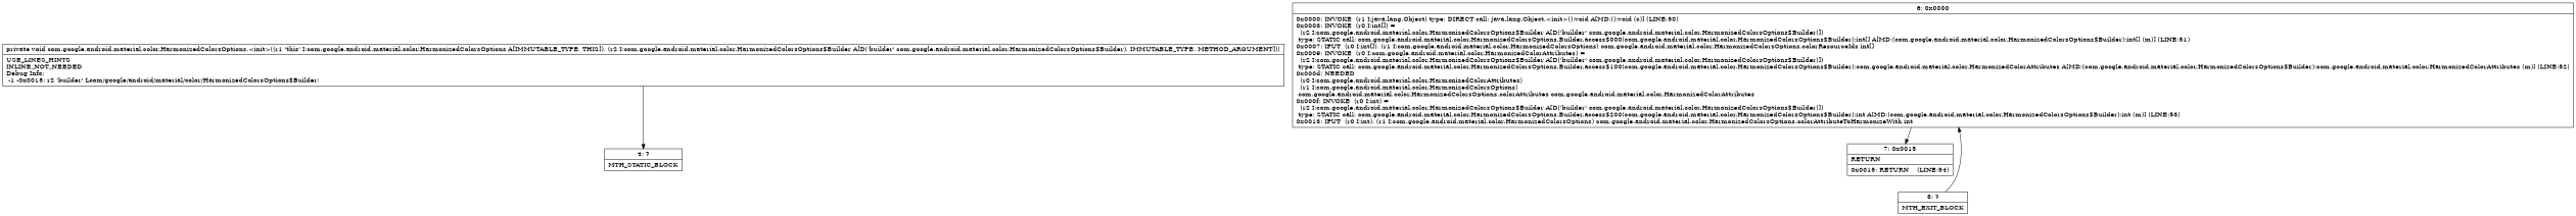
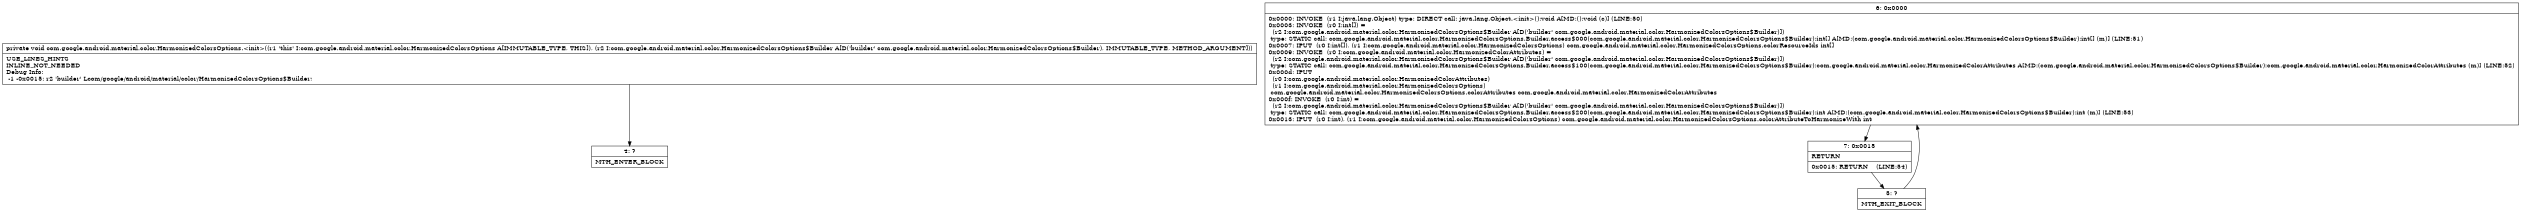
  digraph {
    node [shape=record]
-   n1 [label="{4\:\ ?|MTH_STATIC_BLOCK\l}"]
-   n2 [label="{6\:\ 0x0000|0x0000: INVOKE  (r1 I:java.lang.Object) type: DIRECT call: java.lang.Object.\<init\>():void A[MD:():void (c)] (LINE:50)\l0x0003: INVOKE  (r0 I:int[]) = \l  (r2 I:com.google.android.material.color.HarmonizedColorsOptions$Builder A[D('builder' com.google.android.material.color.HarmonizedColorsOptions$Builder)])\l type: STATIC call: com.google.android.material.color.HarmonizedColorsOptions.Builder.access$000(com.google.android.material.color.HarmonizedColorsOptions$Builder):int[] A[MD:(com.google.android.material.color.HarmonizedColorsOptions$Builder):int[] (m)] (LINE:51)\l0x0007: IPUT  (r0 I:int[]), (r1 I:com.google.android.material.color.HarmonizedColorsOptions) com.google.android.material.color.HarmonizedColorsOptions.colorResourceIds int[] \l0x0009: INVOKE  (r0 I:com.google.android.material.color.HarmonizedColorAttributes) = \l  (r2 I:com.google.android.material.color.HarmonizedColorsOptions$Builder A[D('builder' com.google.android.material.color.HarmonizedColorsOptions$Builder)])\l type: STATIC call: com.google.android.material.color.HarmonizedColorsOptions.Builder.access$100(com.google.android.material.color.HarmonizedColorsOptions$Builder):com.google.android.material.color.HarmonizedColorAttributes A[MD:(com.google.android.material.color.HarmonizedColorsOptions$Builder):com.google.android.material.color.HarmonizedColorAttributes (m)] (LINE:52)\l0x000d: NEEDED  \l  (r0 I:com.google.android.material.color.HarmonizedColorAttributes)\l  (r1 I:com.google.android.material.color.HarmonizedColorsOptions)\l com.google.android.material.color.HarmonizedColorsOptions.colorAttributes com.google.android.material.color.HarmonizedColorAttributes \l0x000f: INVOKE  (r0 I:int) = \l  (r2 I:com.google.android.material.color.HarmonizedColorsOptions$Builder A[D('builder' com.google.android.material.color.HarmonizedColorsOptions$Builder)])\l type: STATIC call: com.google.android.material.color.HarmonizedColorsOptions.Builder.access$200(com.google.android.material.color.HarmonizedColorsOptions$Builder):int A[MD:(com.google.android.material.color.HarmonizedColorsOptions$Builder):int (m)] (LINE:53)\l0x0013: IPUT  (r0 I:int), (r1 I:com.google.android.material.color.HarmonizedColorsOptions) com.google.android.material.color.HarmonizedColorsOptions.colorAttributeToHarmonizeWith int \l}"]
+   n1 [label="{4\:\ ?|MTH_ENTER_BLOCK\l}"]
+   n2 [label="{6\:\ 0x0000|0x0000: INVOKE  (r1 I:java.lang.Object) type: DIRECT call: java.lang.Object.\<init\>():void A[MD:():void (c)] (LINE:50)\l0x0003: INVOKE  (r0 I:int[]) = \l  (r2 I:com.google.android.material.color.HarmonizedColorsOptions$Builder A[D('builder' com.google.android.material.color.HarmonizedColorsOptions$Builder)])\l type: STATIC call: com.google.android.material.color.HarmonizedColorsOptions.Builder.access$000(com.google.android.material.color.HarmonizedColorsOptions$Builder):int[] A[MD:(com.google.android.material.color.HarmonizedColorsOptions$Builder):int[] (m)] (LINE:51)\l0x0007: IPUT  (r0 I:int[]), (r1 I:com.google.android.material.color.HarmonizedColorsOptions) com.google.android.material.color.HarmonizedColorsOptions.colorResourceIds int[] \l0x0009: INVOKE  (r0 I:com.google.android.material.color.HarmonizedColorAttributes) = \l  (r2 I:com.google.android.material.color.HarmonizedColorsOptions$Builder A[D('builder' com.google.android.material.color.HarmonizedColorsOptions$Builder)])\l type: STATIC call: com.google.android.material.color.HarmonizedColorsOptions.Builder.access$100(com.google.android.material.color.HarmonizedColorsOptions$Builder):com.google.android.material.color.HarmonizedColorAttributes A[MD:(com.google.android.material.color.HarmonizedColorsOptions$Builder):com.google.android.material.color.HarmonizedColorAttributes (m)] (LINE:52)\l0x000d: IPUT  \l  (r0 I:com.google.android.material.color.HarmonizedColorAttributes)\l  (r1 I:com.google.android.material.color.HarmonizedColorsOptions)\l com.google.android.material.color.HarmonizedColorsOptions.colorAttributes com.google.android.material.color.HarmonizedColorAttributes \l0x000f: INVOKE  (r0 I:int) = \l  (r2 I:com.google.android.material.color.HarmonizedColorsOptions$Builder A[D('builder' com.google.android.material.color.HarmonizedColorsOptions$Builder)])\l type: STATIC call: com.google.android.material.color.HarmonizedColorsOptions.Builder.access$200(com.google.android.material.color.HarmonizedColorsOptions$Builder):int A[MD:(com.google.android.material.color.HarmonizedColorsOptions$Builder):int (m)] (LINE:53)\l0x0013: IPUT  (r0 I:int), (r1 I:com.google.android.material.color.HarmonizedColorsOptions) com.google.android.material.color.HarmonizedColorsOptions.colorAttributeToHarmonizeWith int \l}"]
    n3 [label="{7\:\ 0x0015|RETURN\l|0x0015: RETURN    (LINE:54)\l}"]
    n4 [label="{5\:\ ?|MTH_EXIT_BLOCK\l}"]
    n5 [label="{private void com.google.android.material.color.HarmonizedColorsOptions.\<init\>((r1 'this' I:com.google.android.material.color.HarmonizedColorsOptions A[IMMUTABLE_TYPE, THIS]), (r2 I:com.google.android.material.color.HarmonizedColorsOptions$Builder A[D('builder' com.google.android.material.color.HarmonizedColorsOptions$Builder), IMMUTABLE_TYPE, METHOD_ARGUMENT]))  | USE_LINES_HINTS\lINLINE_NOT_NEEDED\lDebug Info:\l  \-1 \-0x0015: r2 'builder' Lcom\/google\/android\/material\/color\/HarmonizedColorsOptions$Builder;\l}"]
    n2 -> n3
+   n3 -> n4
    n4 -> n2
    n5 -> n1
  }
